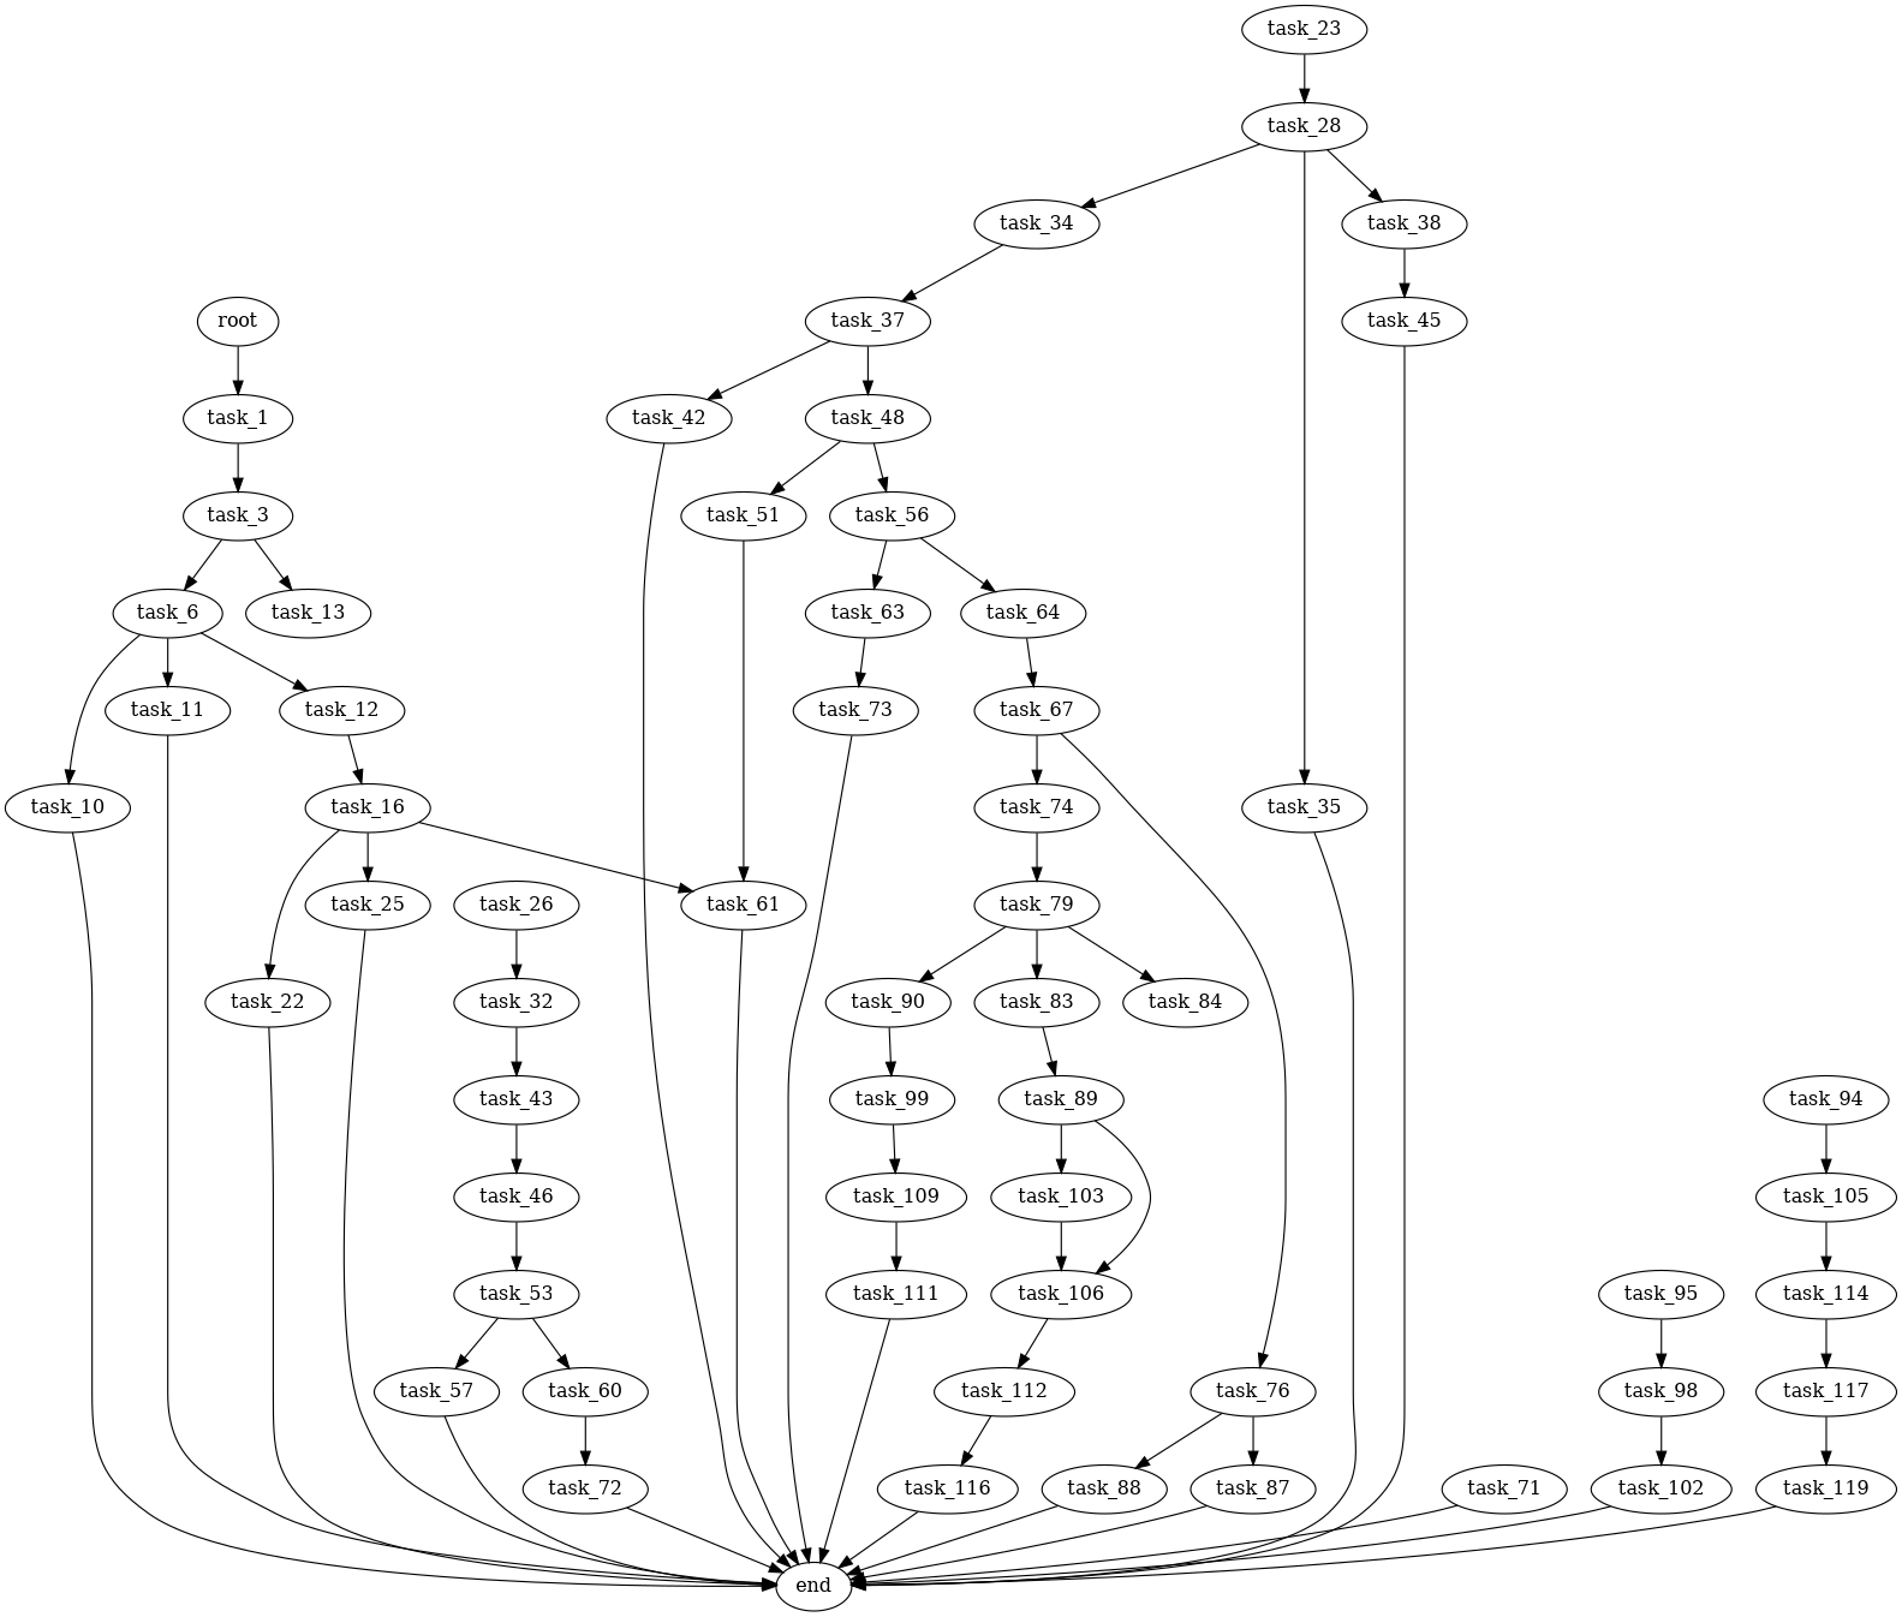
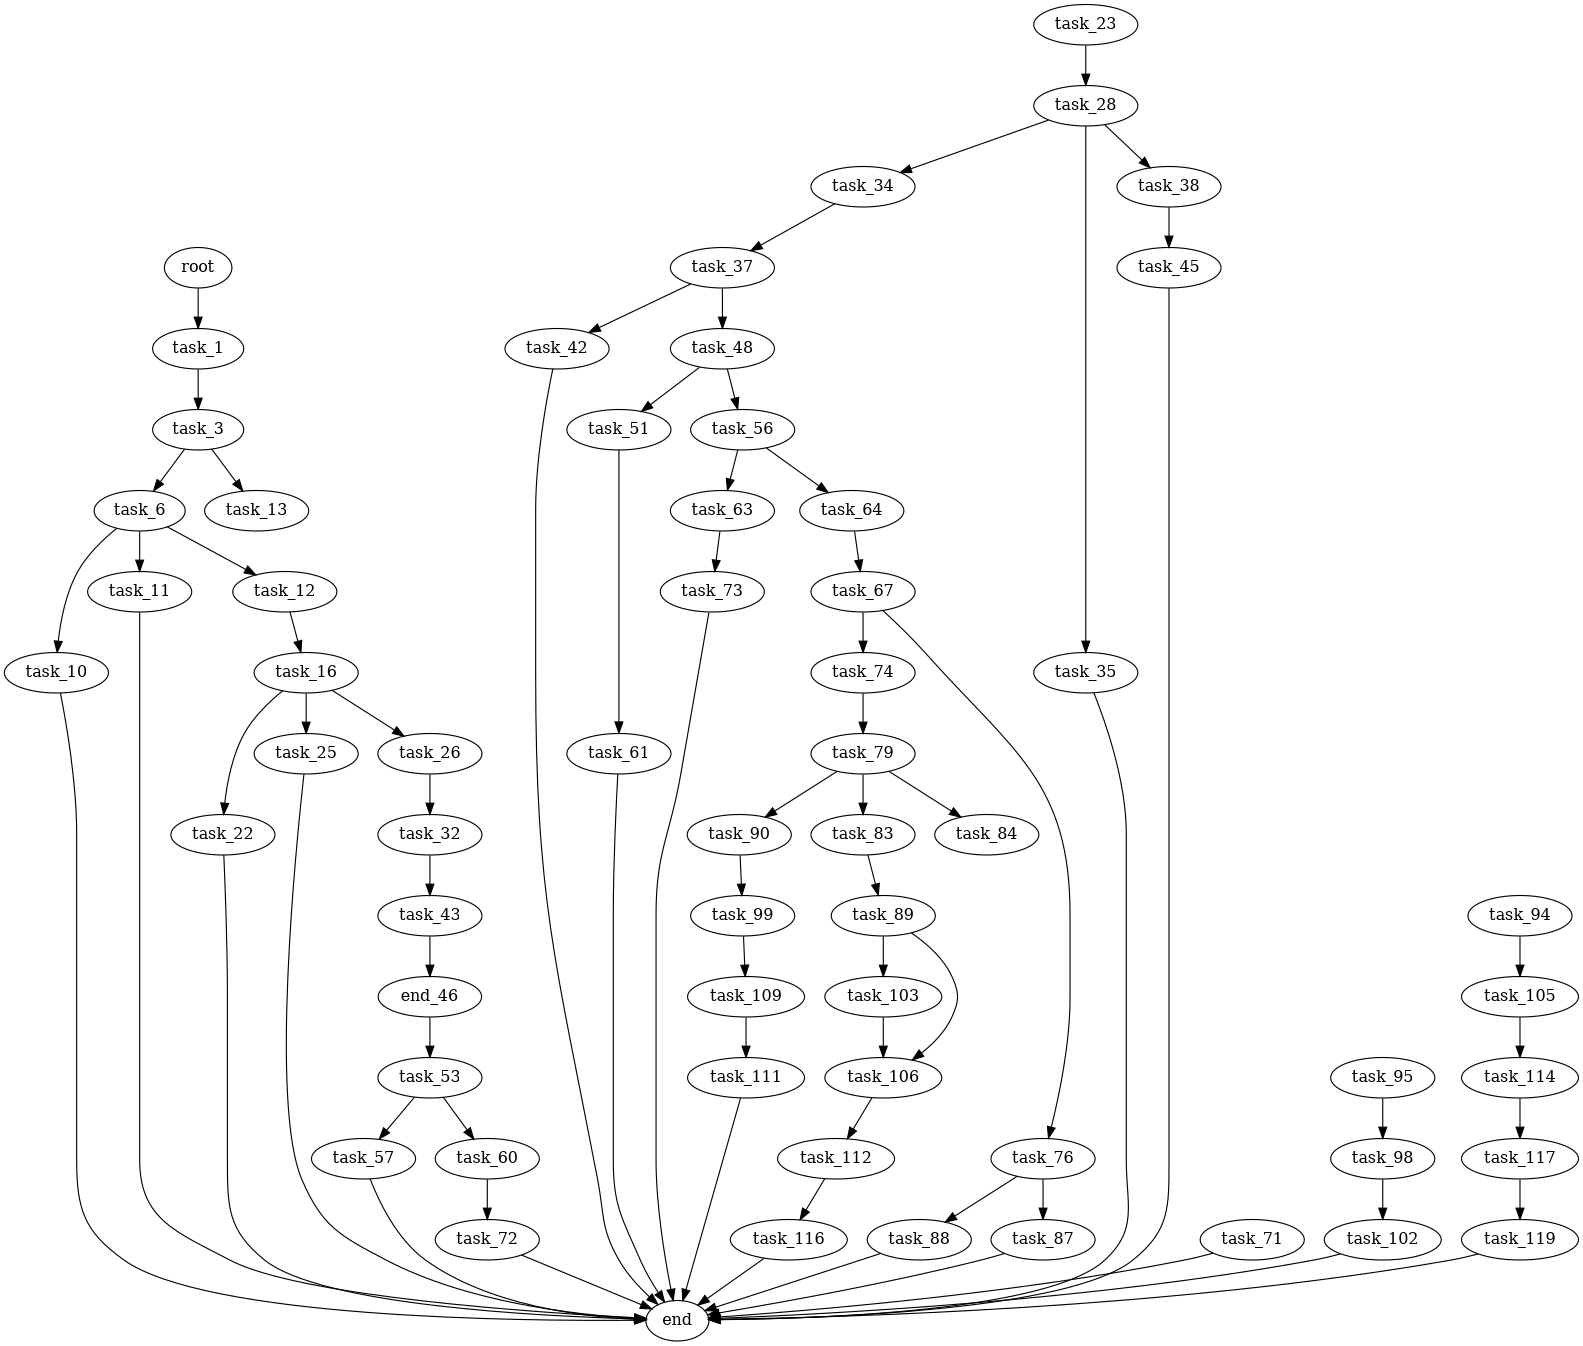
  digraph {
    root
    task_1
    task_3
    task_6
    task_13
    task_10
    task_11
    task_12
    end
    task_16
    task_22
    task_25
    task_26
    task_32
    task_23
    task_28
    task_43
    task_34
    task_35
    task_38
    task_37
    task_45
-   task_46
+   task_46 [label=end_46]
    task_42
    task_48
    task_53
    task_51
    task_56
    task_61
    task_63
    task_64
    task_57
    task_60
    task_72
    task_73
    task_67
    task_74
    task_76
    task_71
    task_79
    task_87
    task_88
    task_83
    task_84
    task_90
    task_89
    task_99
    task_103
    task_106
    task_94
    task_105
    task_109
    task_95
    task_98
    task_114
    task_102
    task_112
    task_111
    task_117
    task_116
    task_119
    root -> task_1
    task_1 -> task_3
    task_3 -> task_6
    task_3 -> task_13
    task_6 -> task_10
    task_6 -> task_11
    task_6 -> task_12
    task_10 -> end
    task_11 -> end
    task_12 -> task_16
    task_16 -> task_22
    task_16 -> task_25
-   task_16 -> task_61
+   task_16 -> task_26
    task_22 -> end
    task_25 -> end
    task_26 -> task_32
    task_32 -> task_43
    task_23 -> task_28
    task_28 -> task_34
    task_28 -> task_35
    task_28 -> task_38
    task_43 -> task_46
    task_34 -> task_37
    task_35 -> end
    task_38 -> task_45
    task_37 -> task_42
    task_37 -> task_48
    task_45 -> end
    task_46 -> task_53
    task_42 -> end
    task_48 -> task_51
    task_48 -> task_56
    task_53 -> task_57
    task_53 -> task_60
    task_51 -> task_61
    task_56 -> task_63
    task_56 -> task_64
    task_61 -> end
    task_63 -> task_73
    task_64 -> task_67
    task_57 -> end
    task_60 -> task_72
    task_72 -> end
    task_73 -> end
    task_67 -> task_74
    task_67 -> task_76
    task_74 -> task_79
    task_76 -> task_87
    task_76 -> task_88
    task_71 -> end
    task_79 -> task_83
    task_79 -> task_84
    task_79 -> task_90
    task_87 -> end
    task_88 -> end
    task_83 -> task_89
    task_90 -> task_99
    task_89 -> task_103
    task_89 -> task_106
    task_99 -> task_109
    task_103 -> task_106
    task_106 -> task_112
    task_94 -> task_105
    task_105 -> task_114
    task_109 -> task_111
    task_95 -> task_98
    task_98 -> task_102
    task_114 -> task_117
    task_102 -> end
    task_112 -> task_116
    task_111 -> end
    task_117 -> task_119
    task_116 -> end
    task_119 -> end
  }
